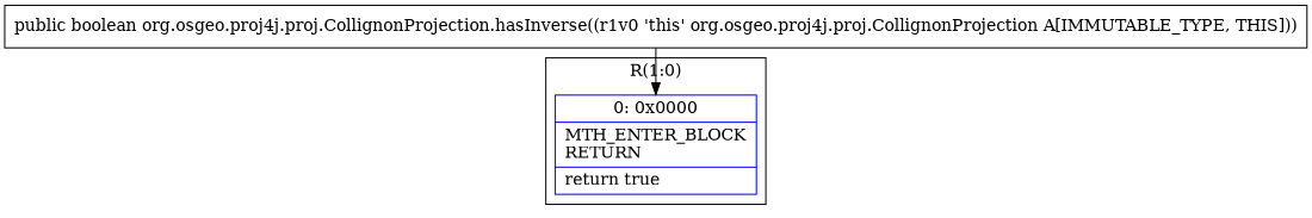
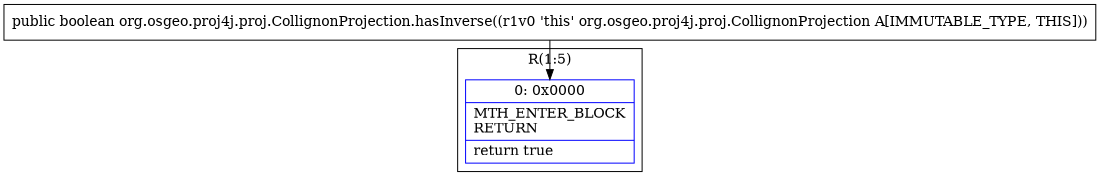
  digraph {
    node [shape=record]
    n1 [color=blue label="{0\:\ 0x0000|MTH_ENTER_BLOCK\lRETURN\l|return true\l}"]
    n2 [label="{public boolean org.osgeo.proj4j.proj.CollignonProjection.hasInverse((r1v0 'this' org.osgeo.proj4j.proj.CollignonProjection A[IMMUTABLE_TYPE, THIS])) }"]
    subgraph cluster_1 {
-     label="R(1:0)"
+     label="R(1:5)"
      n1
    }
    n2 -> n1
  }
